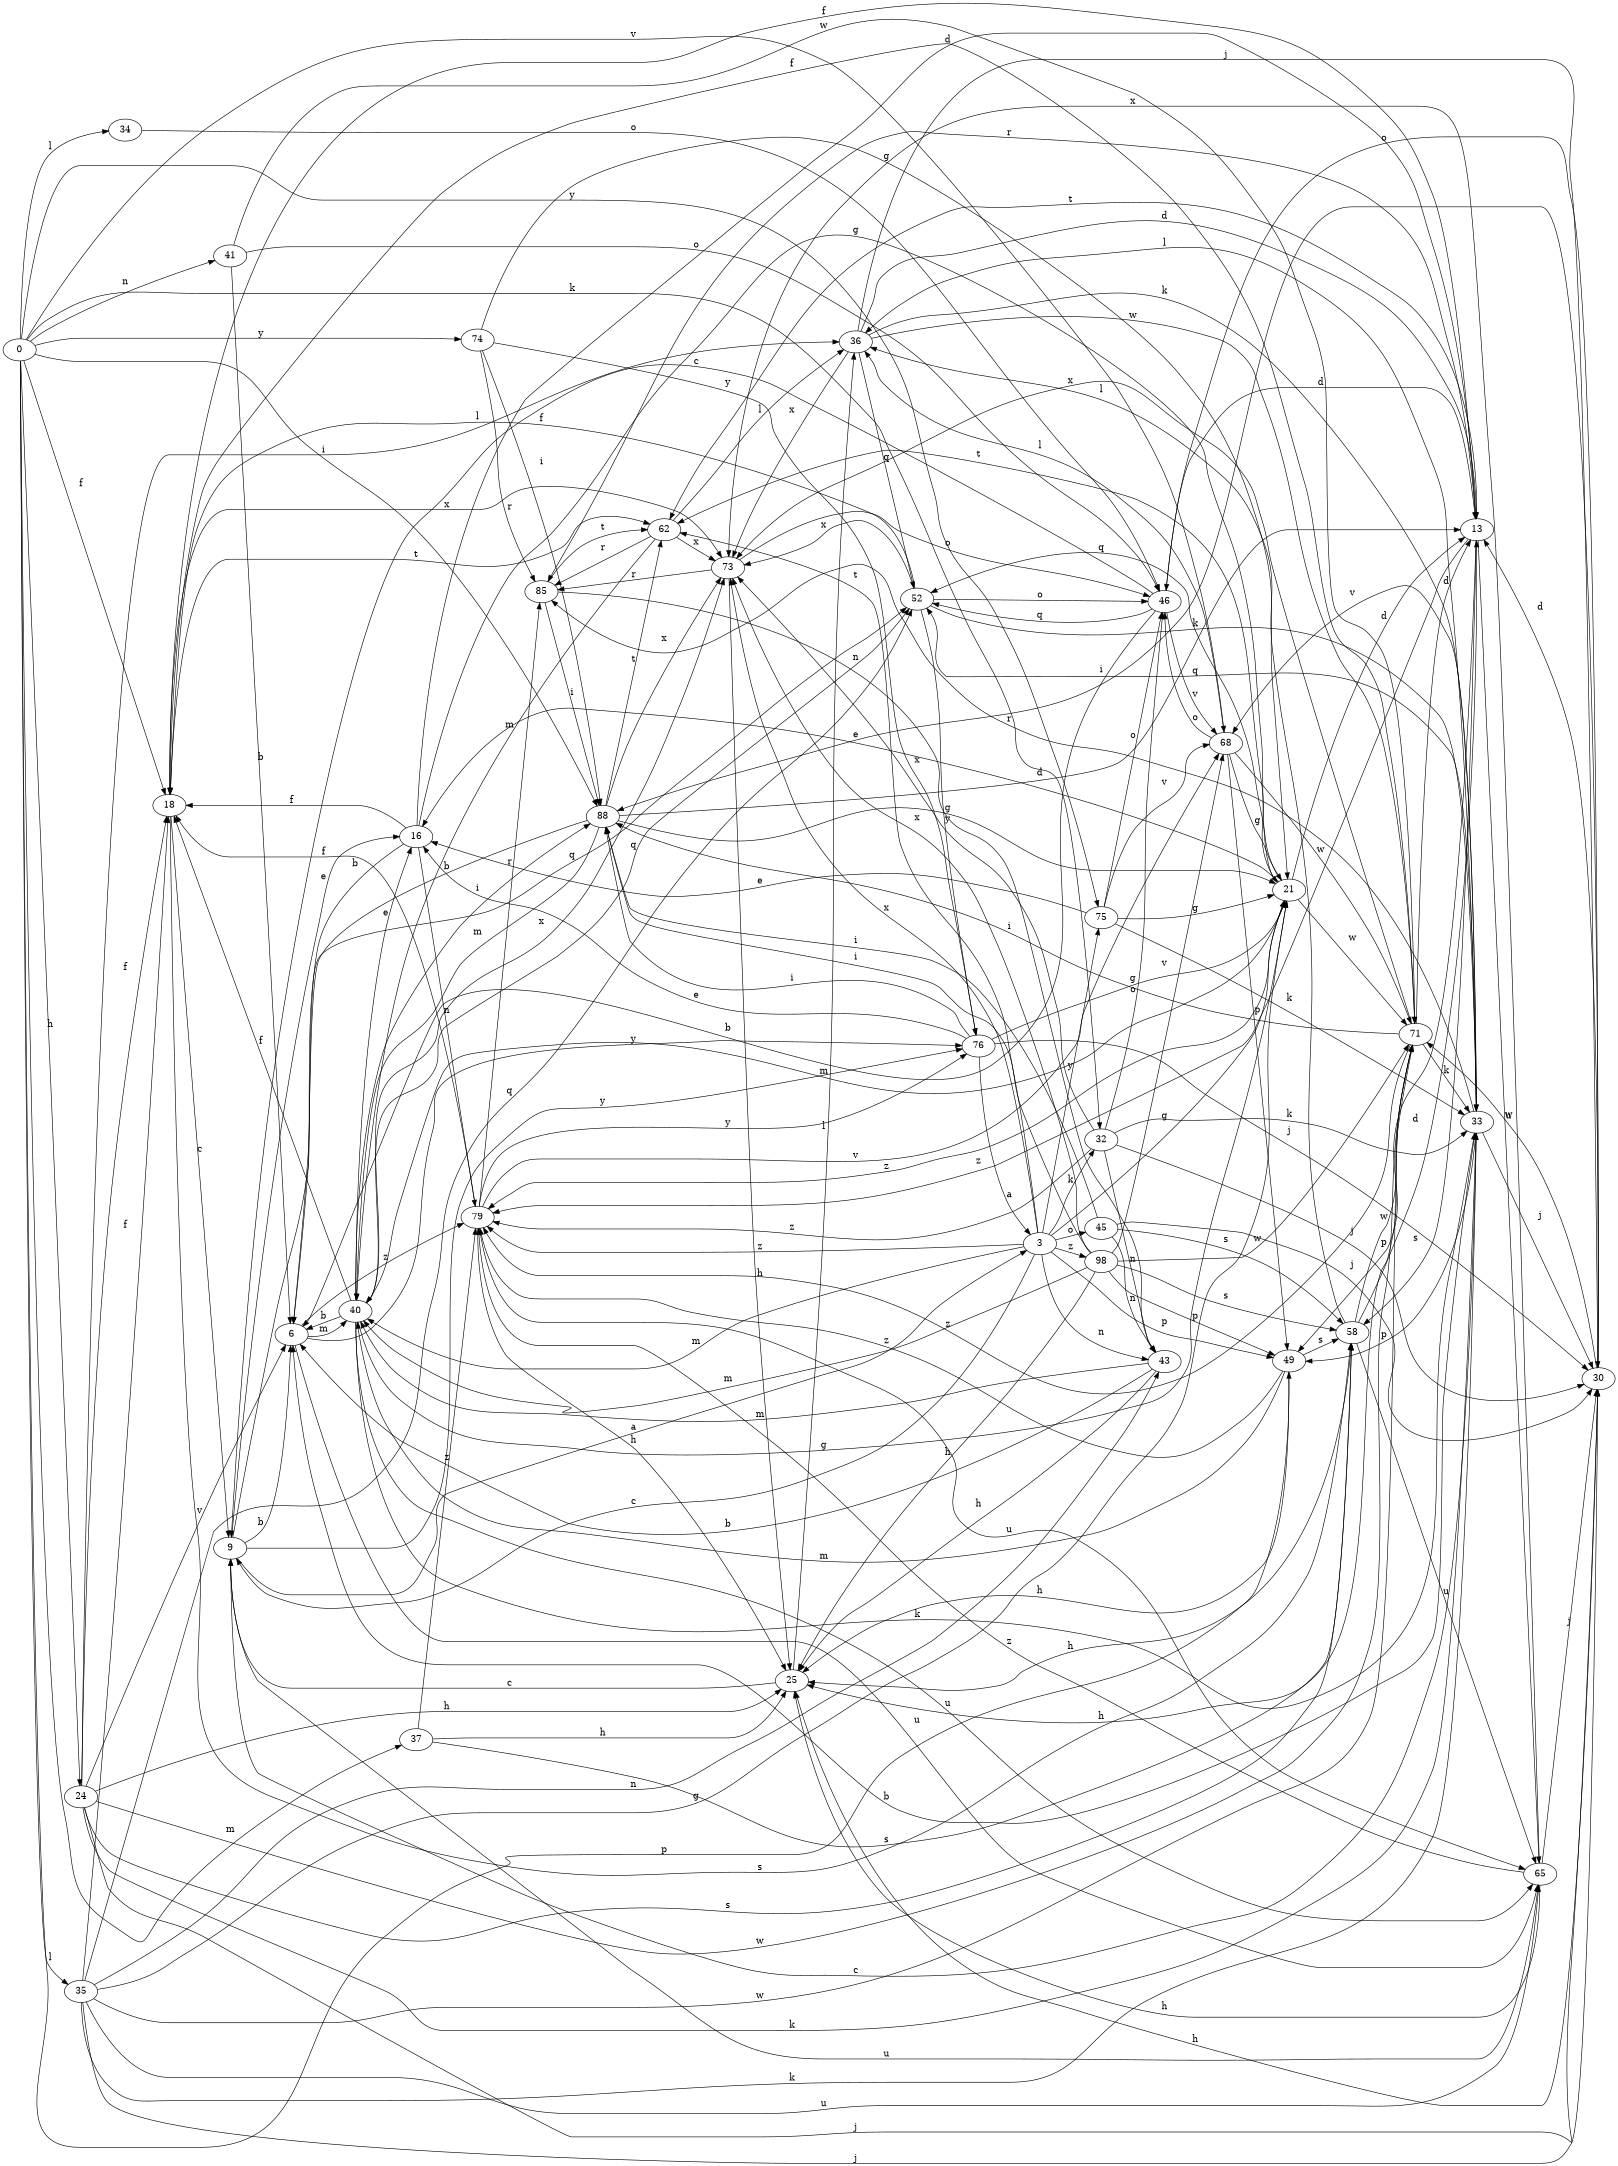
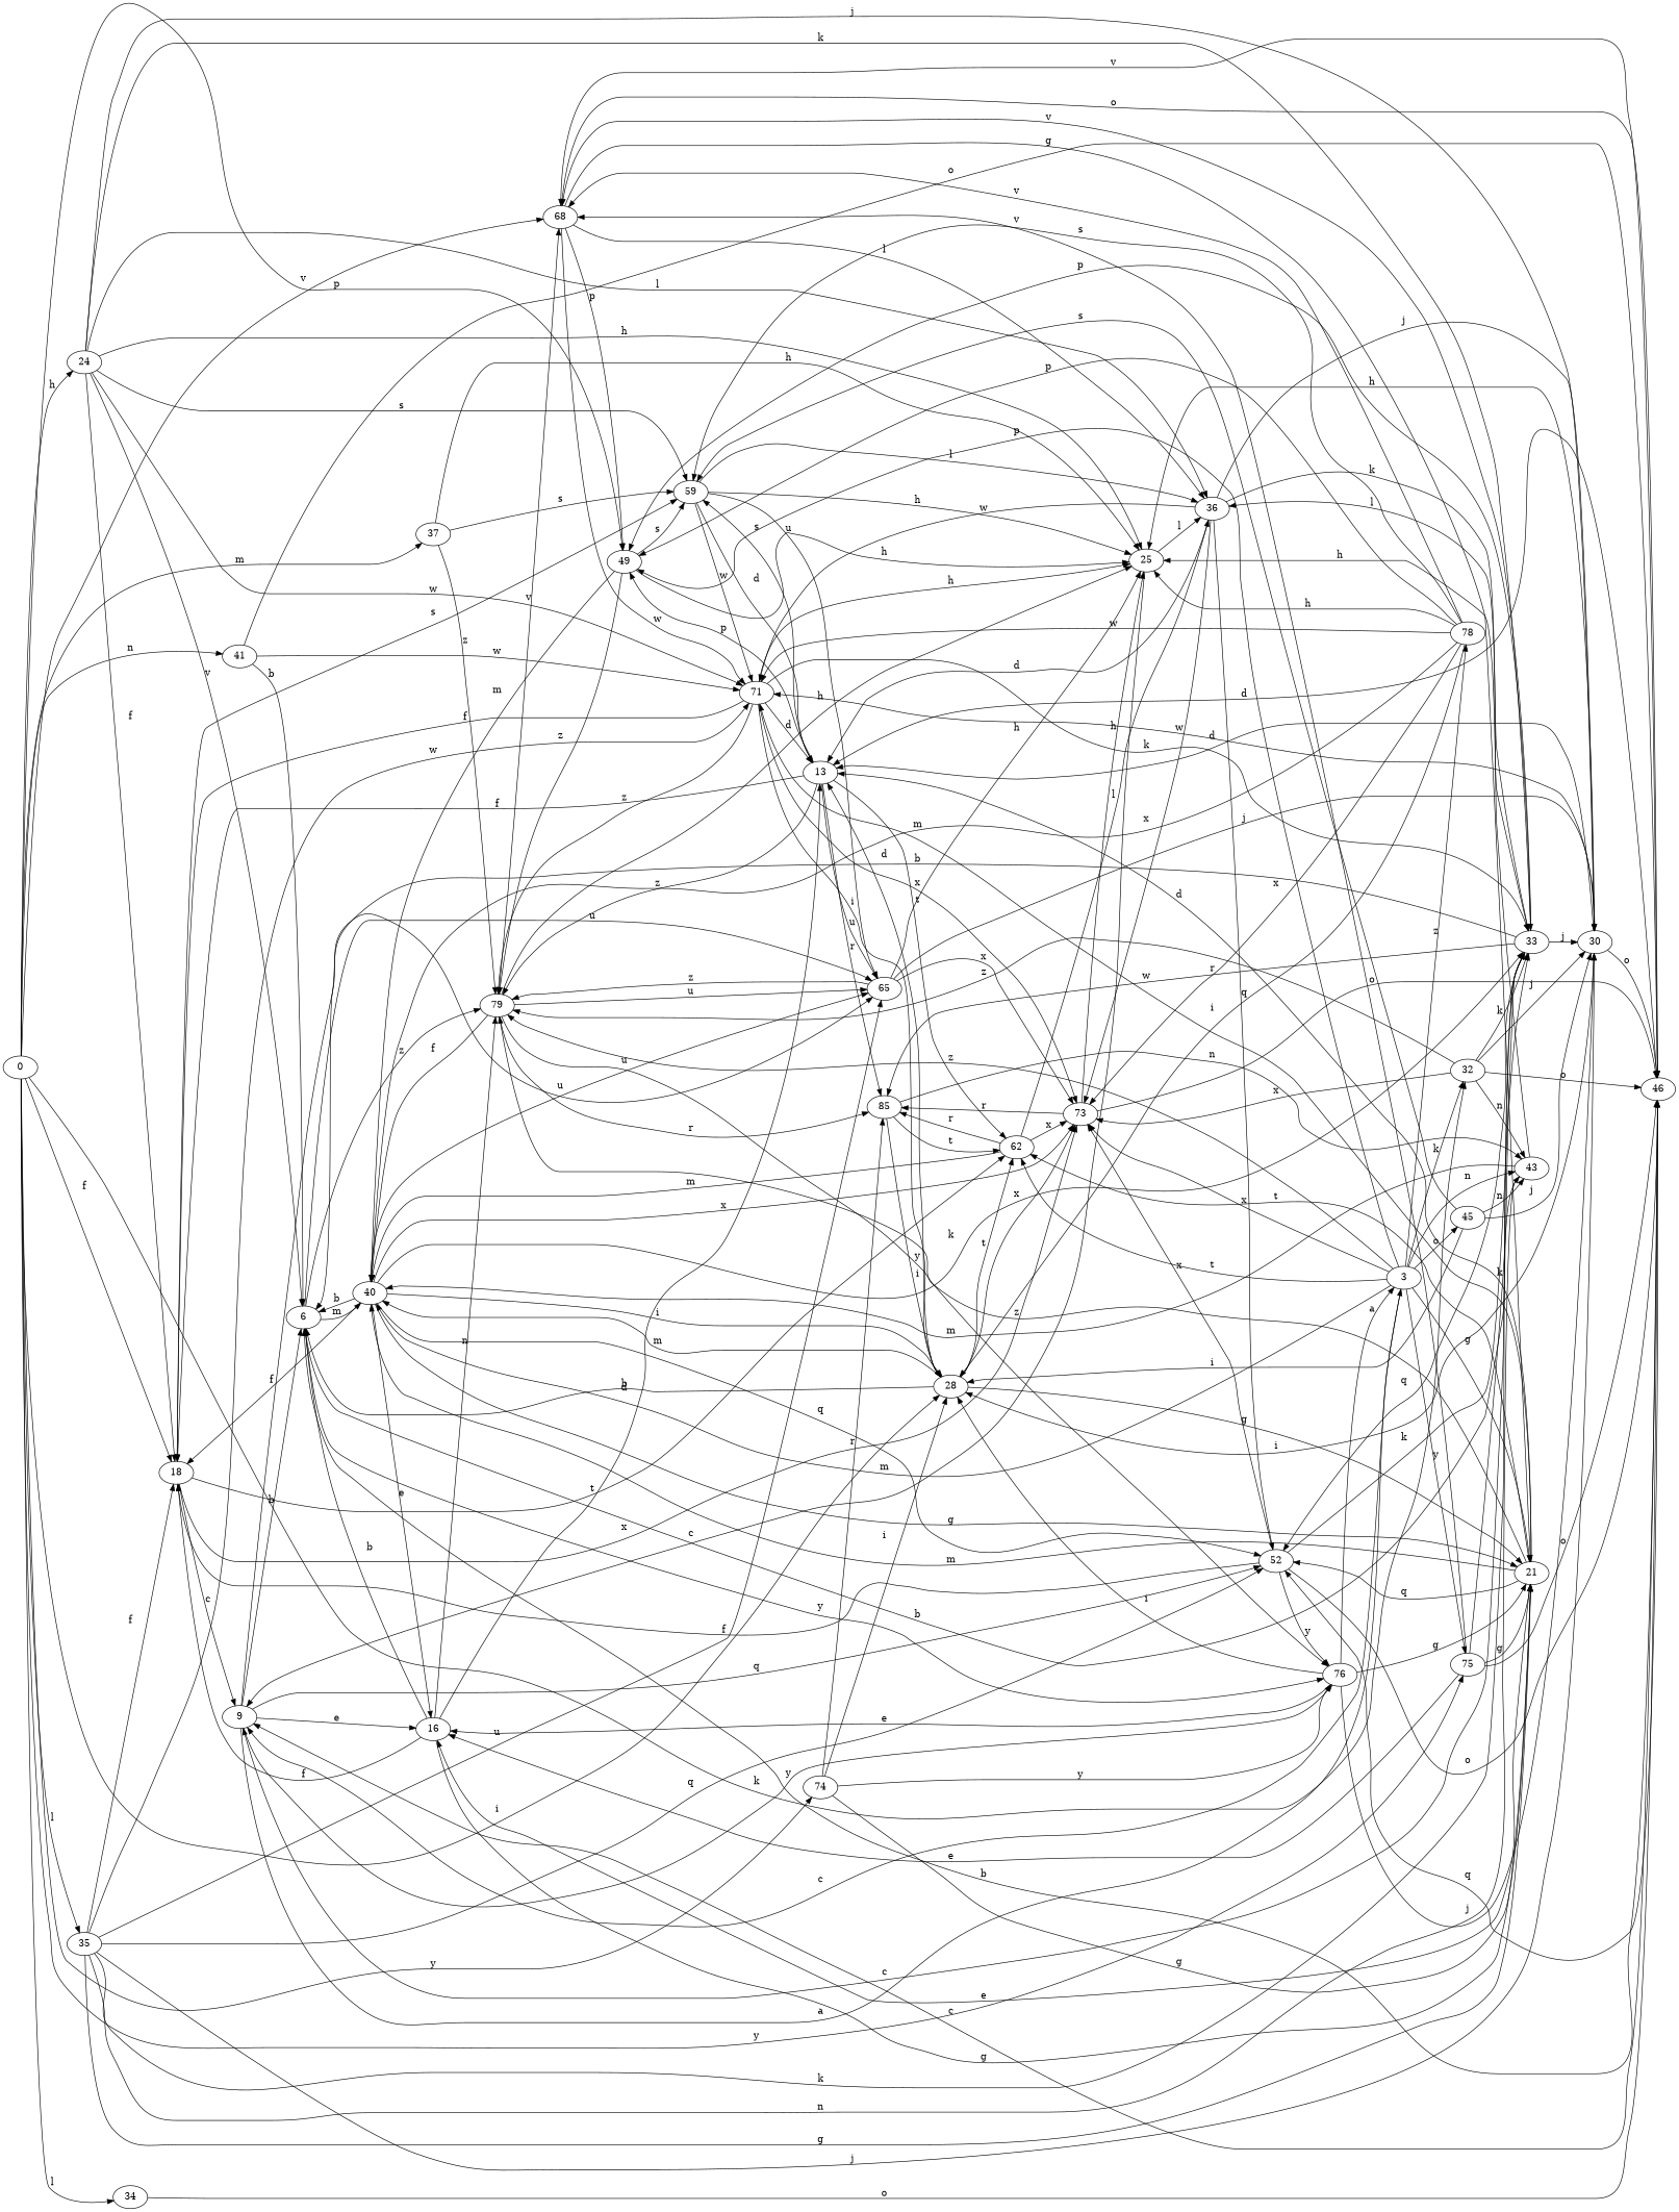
  strict digraph {
    fontname="DejaVu Serif"
    rankdir=LR
    node [fontname="DejaVu Serif"]
    edge [fontname="DejaVu Serif"]
    0
    18
    24
-   28 [label=88]
+   28
    32
    34
    35
    37
    41
    49
    68
    74
    75
    9
    62
    73
-   59 [label=58]
+   59
    6
    71
    25
    30
    33
    36
    21
    40
    13
    43
    79
    46
    65
    52
    76
    n33 [label=85]
    16
    3
    45
-   78 [label=98]
+   78
    0 -> 18 [label=f]
    0 -> 24 [label=h]
    0 -> 28 [label=i]
    0 -> 32 [label=k]
    0 -> 34 [label=l]
    0 -> 35 [label=l]
    0 -> 37 [label=m]
    0 -> 41 [label=n]
    0 -> 49 [label=p]
    0 -> 68 [label=v]
    0 -> 74 [label=y]
    0 -> 75 [label=y]
    18 -> 9 [label=c]
    18 -> 62 [label=t]
    18 -> 73 [label=x]
    18 -> 59 [label=s]
    24 -> 18 [label=f]
    24 -> 59 [label=s]
    24 -> 6 [label=v]
    24 -> 71 [label=w]
    24 -> 25 [label=h]
    24 -> 30 [label=j]
    24 -> 33 [label=k]
    24 -> 36 [label=l]
    28 -> 62 [label=t]
    28 -> 73 [label=x]
    28 -> 6 [label=b]
    28 -> 21 [label=g]
    28 -> 40 [label=m]
    28 -> 13 [label=d]
    32 -> 73 [label=x]
    32 -> 30 [label=j]
    32 -> 33 [label=k]
    32 -> 43 [label=n]
    32 -> 79 [label=z]
    32 -> 46 [label=o]
    34 -> 46 [label=o]
    35 -> 18 [label=f]
    35 -> 71 [label=w]
    35 -> 30 [label=j]
    35 -> 33 [label=k]
    35 -> 21 [label=g]
    35 -> 43 [label=n]
    35 -> 65 [label=u]
    35 -> 52 [label=q]
    37 -> 59 [label=s]
    37 -> 25 [label=h]
    37 -> 79 [label=z]
    41 -> 6 [label=b]
    41 -> 71 [label=w]
    41 -> 46 [label=o]
    49 -> 59 [label=s]
    49 -> 25 [label=h]
    49 -> 40 [label=m]
    49 -> 79 [label=z]
    68 -> 49 [label=p]
    68 -> 71 [label=w]
    68 -> 36 [label=l]
    68 -> 21 [label=g]
    68 -> 46 [label=o]
    74 -> 28 [label=i]
    74 -> 21 [label=g]
    74 -> 76 [label=y]
    74 -> n33 [label=r]
    75 -> 68 [label=v]
    75 -> 33 [label=k]
    75 -> 21 [label=g]
    75 -> 46 [label=o]
    75 -> 16 [label=e]
    9 -> 6 [label=b]
    9 -> 65 [label=u]
    9 -> 52 [label=q]
    9 -> 76 [label=y]
    9 -> 16 [label=e]
    9 -> 3 [label=a]
    62 -> 73 [label=x]
    62 -> 36 [label=l]
    62 -> 40 [label=m]
    62 -> n33 [label=r]
    73 -> 25 [label=h]
    73 -> 46 [label=o]
    73 -> n33 [label=r]
    59 -> 71 [label=w]
    59 -> 25 [label=h]
    59 -> 36 [label=l]
    59 -> 13 [label=d]
    59 -> 65 [label=u]
    6 -> 40 [label=m]
    6 -> 79 [label=z]
    6 -> 65 [label=u]
    6 -> 76 [label=y]
    71 -> 18 [label=f]
    71 -> 28 [label=i]
    71 -> 73 [label=x]
    71 -> 25 [label=h]
    71 -> 33 [label=k]
    71 -> 13 [label=d]
    71 -> 79 [label=z]
    25 -> 9 [label=c]
    25 -> 36 [label=l]
    30 -> 28 [label=i]
    30 -> 71 [label=w]
    30 -> 25 [label=h]
    30 -> 13 [label=d]
    30 -> 46 [label=o]
    33 -> 49 [label=p]
    33 -> 68 [label=v]
    33 -> 9 [label=c]
    33 -> 6 [label=b]
    33 -> 30 [label=j]
    33 -> 36 [label=l]
    33 -> 52 [label=q]
    33 -> n33 [label=r]
    36 -> 73 [label=x]
    36 -> 71 [label=w]
    36 -> 30 [label=j]
    36 -> 33 [label=k]
    36 -> 13 [label=d]
    36 -> 52 [label=q]
    21 -> 62 [label=t]
    21 -> 71 [label=w]
    21 -> 40 [label=m]
    21 -> 13 [label=d]
    21 -> 79 [label=z]
    21 -> 52 [label=q]
    21 -> 16 [label=e]
    40 -> 18 [label=f]
    40 -> 28 [label=i]
    40 -> 73 [label=x]
    40 -> 6 [label=b]
    40 -> 33 [label=k]
    40 -> 21 [label=g]
    40 -> 65 [label=u]
    40 -> 52 [label=q]
    40 -> 16 [label=e]
    13 -> 18 [label=f]
    13 -> 49 [label=p]
    13 -> 62 [label=t]
    13 -> 59 [label=s]
    13 -> 79 [label=z]
    13 -> 65 [label=u]
    13 -> n33 [label=r]
    43 -> 6 [label=b]
    43 -> 25 [label=h]
    43 -> 40 [label=m]
-   79 -> 18 [label=f]
+   79 -> 40 [label=f]
    79 -> 68 [label=v]
    79 -> 25 [label=h]
    79 -> 65 [label=u]
    79 -> 76 [label=y]
    79 -> n33 [label=r]
    46 -> 68 [label=v]
    46 -> 9 [label=c]
    46 -> 6 [label=b]
    46 -> 13 [label=d]
    46 -> 52 [label=q]
    65 -> 73 [label=x]
    65 -> 25 [label=h]
    65 -> 30 [label=j]
    65 -> 79 [label=z]
    52 -> 18 [label=f]
    52 -> 73 [label=x]
    52 -> 33 [label=k]
    52 -> 46 [label=o]
    52 -> 76 [label=y]
    76 -> 28 [label=i]
    76 -> 30 [label=j]
    76 -> 21 [label=g]
    76 -> 16 [label=e]
    76 -> 3 [label=a]
    n33 -> 28 [label=i]
    n33 -> 62 [label=t]
    n33 -> 43 [label=n]
    16 -> 18 [label=f]
    16 -> 6 [label=b]
    16 -> 21 [label=g]
    16 -> 13 [label=d]
    16 -> 79 [label=n]
    3 -> 32 [label=k]
    3 -> 49 [label=p]
    3 -> 75 [label=y]
    3 -> 9 [label=c]
    3 -> 62 [label=t]
    3 -> 73 [label=x]
    3 -> 21 [label=g]
    3 -> 40 [label=m]
    3 -> 43 [label=n]
    3 -> 79 [label=z]
    3 -> 45 [label=o]
    3 -> 78 [label=z]
    45 -> 28 [label=i]
    45 -> 59 [label=s]
    45 -> 30 [label=j]
    45 -> 43 [label=n]
    78 -> 28 [label=i]
    78 -> 49 [label=p]
    78 -> 68 [label=v]
    78 -> 73 [label=x]
    78 -> 59 [label=s]
    78 -> 71 [label=w]
    78 -> 25 [label=h]
    78 -> 40 [label=m]
  }
